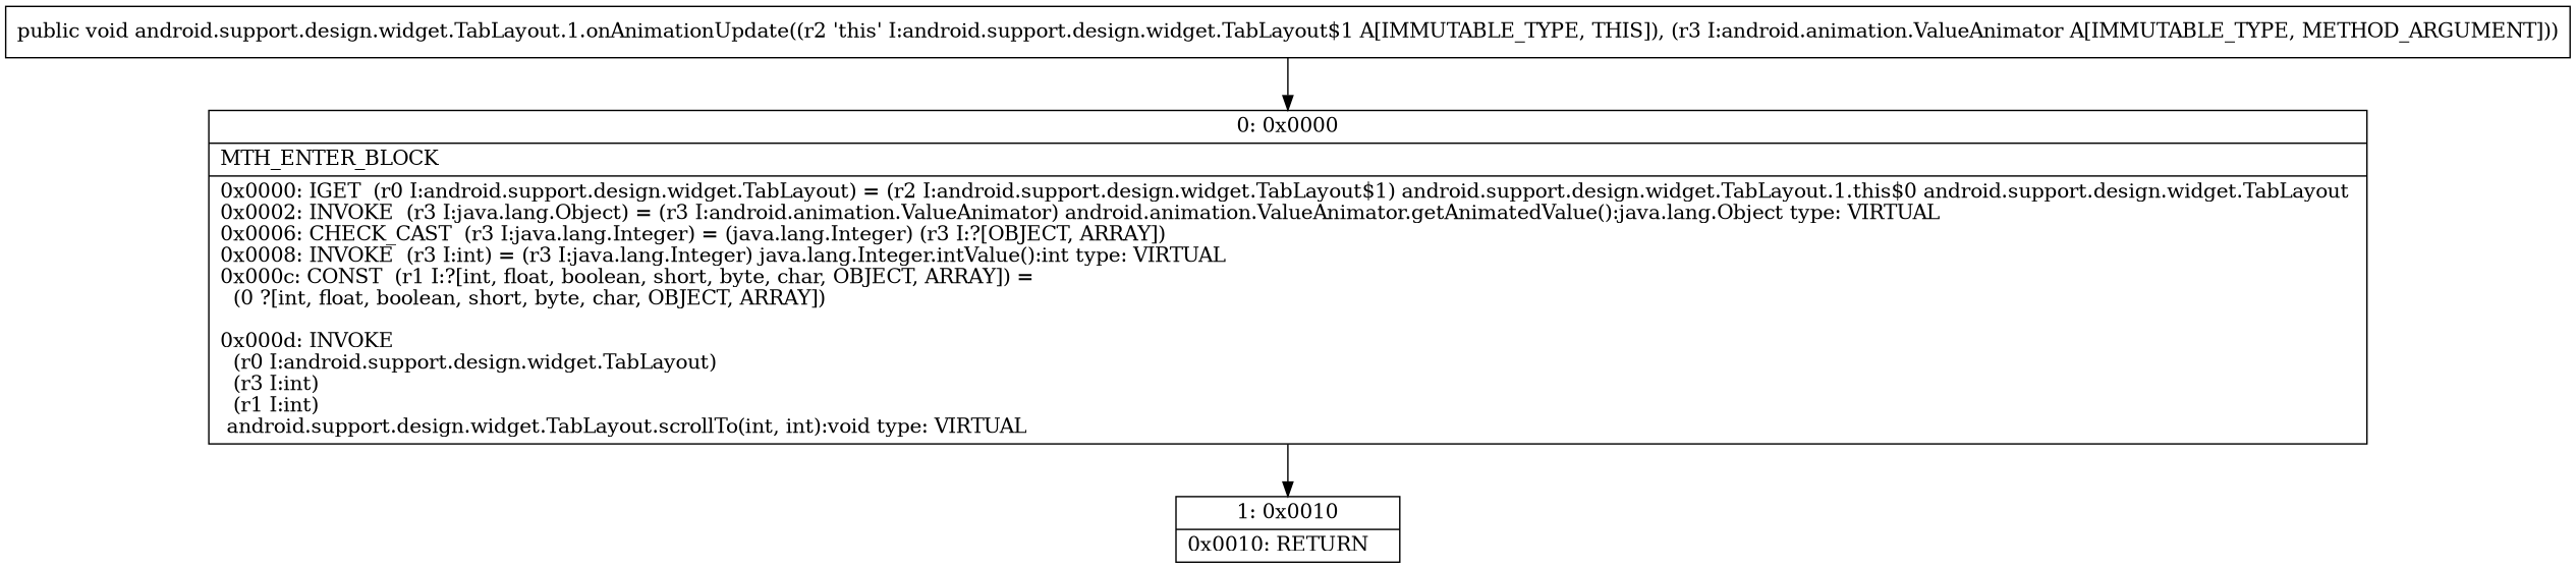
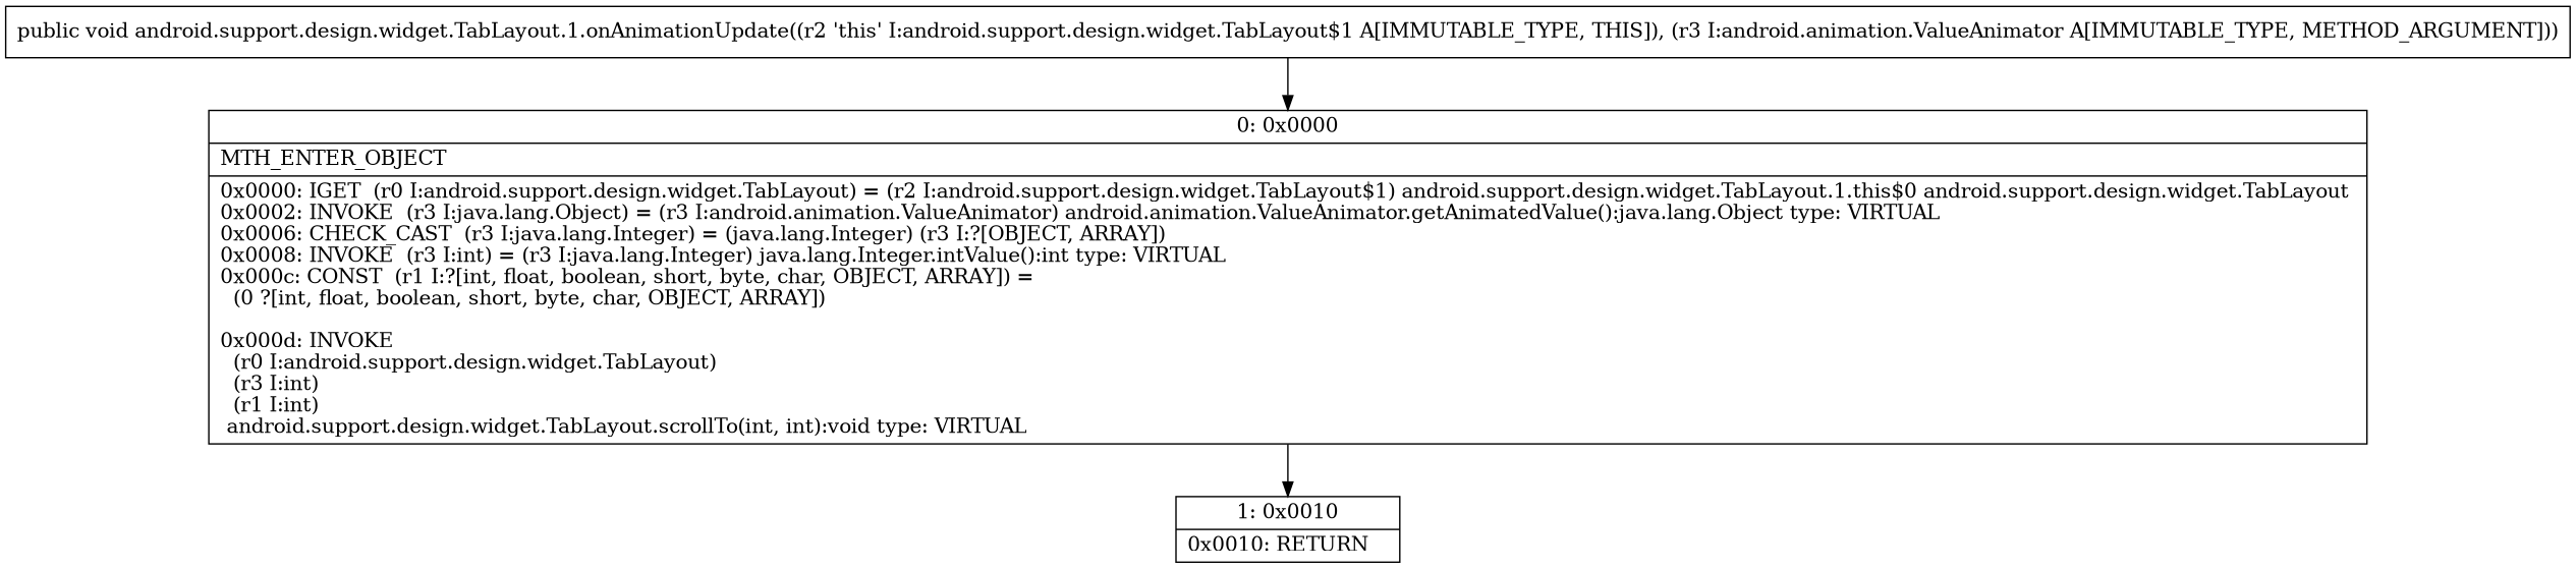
  digraph {
    node [shape=record]
-   n1 [label="{0\:\ 0x0000|MTH_ENTER_BLOCK\l|0x0000: IGET  (r0 I:android.support.design.widget.TabLayout) = (r2 I:android.support.design.widget.TabLayout$1) android.support.design.widget.TabLayout.1.this$0 android.support.design.widget.TabLayout \l0x0002: INVOKE  (r3 I:java.lang.Object) = (r3 I:android.animation.ValueAnimator) android.animation.ValueAnimator.getAnimatedValue():java.lang.Object type: VIRTUAL \l0x0006: CHECK_CAST  (r3 I:java.lang.Integer) = (java.lang.Integer) (r3 I:?[OBJECT, ARRAY]) \l0x0008: INVOKE  (r3 I:int) = (r3 I:java.lang.Integer) java.lang.Integer.intValue():int type: VIRTUAL \l0x000c: CONST  (r1 I:?[int, float, boolean, short, byte, char, OBJECT, ARRAY]) = \l  (0 ?[int, float, boolean, short, byte, char, OBJECT, ARRAY])\l \l0x000d: INVOKE  \l  (r0 I:android.support.design.widget.TabLayout)\l  (r3 I:int)\l  (r1 I:int)\l android.support.design.widget.TabLayout.scrollTo(int, int):void type: VIRTUAL \l}"]
+   n1 [label="{0\:\ 0x0000|MTH_ENTER_OBJECT\l|0x0000: IGET  (r0 I:android.support.design.widget.TabLayout) = (r2 I:android.support.design.widget.TabLayout$1) android.support.design.widget.TabLayout.1.this$0 android.support.design.widget.TabLayout \l0x0002: INVOKE  (r3 I:java.lang.Object) = (r3 I:android.animation.ValueAnimator) android.animation.ValueAnimator.getAnimatedValue():java.lang.Object type: VIRTUAL \l0x0006: CHECK_CAST  (r3 I:java.lang.Integer) = (java.lang.Integer) (r3 I:?[OBJECT, ARRAY]) \l0x0008: INVOKE  (r3 I:int) = (r3 I:java.lang.Integer) java.lang.Integer.intValue():int type: VIRTUAL \l0x000c: CONST  (r1 I:?[int, float, boolean, short, byte, char, OBJECT, ARRAY]) = \l  (0 ?[int, float, boolean, short, byte, char, OBJECT, ARRAY])\l \l0x000d: INVOKE  \l  (r0 I:android.support.design.widget.TabLayout)\l  (r3 I:int)\l  (r1 I:int)\l android.support.design.widget.TabLayout.scrollTo(int, int):void type: VIRTUAL \l}"]
    n2 [label="{1\:\ 0x0010|0x0010: RETURN   \l}"]
    n3 [label="{public void android.support.design.widget.TabLayout.1.onAnimationUpdate((r2 'this' I:android.support.design.widget.TabLayout$1 A[IMMUTABLE_TYPE, THIS]), (r3 I:android.animation.ValueAnimator A[IMMUTABLE_TYPE, METHOD_ARGUMENT])) }"]
    n1 -> n2
    n3 -> n1
  }
